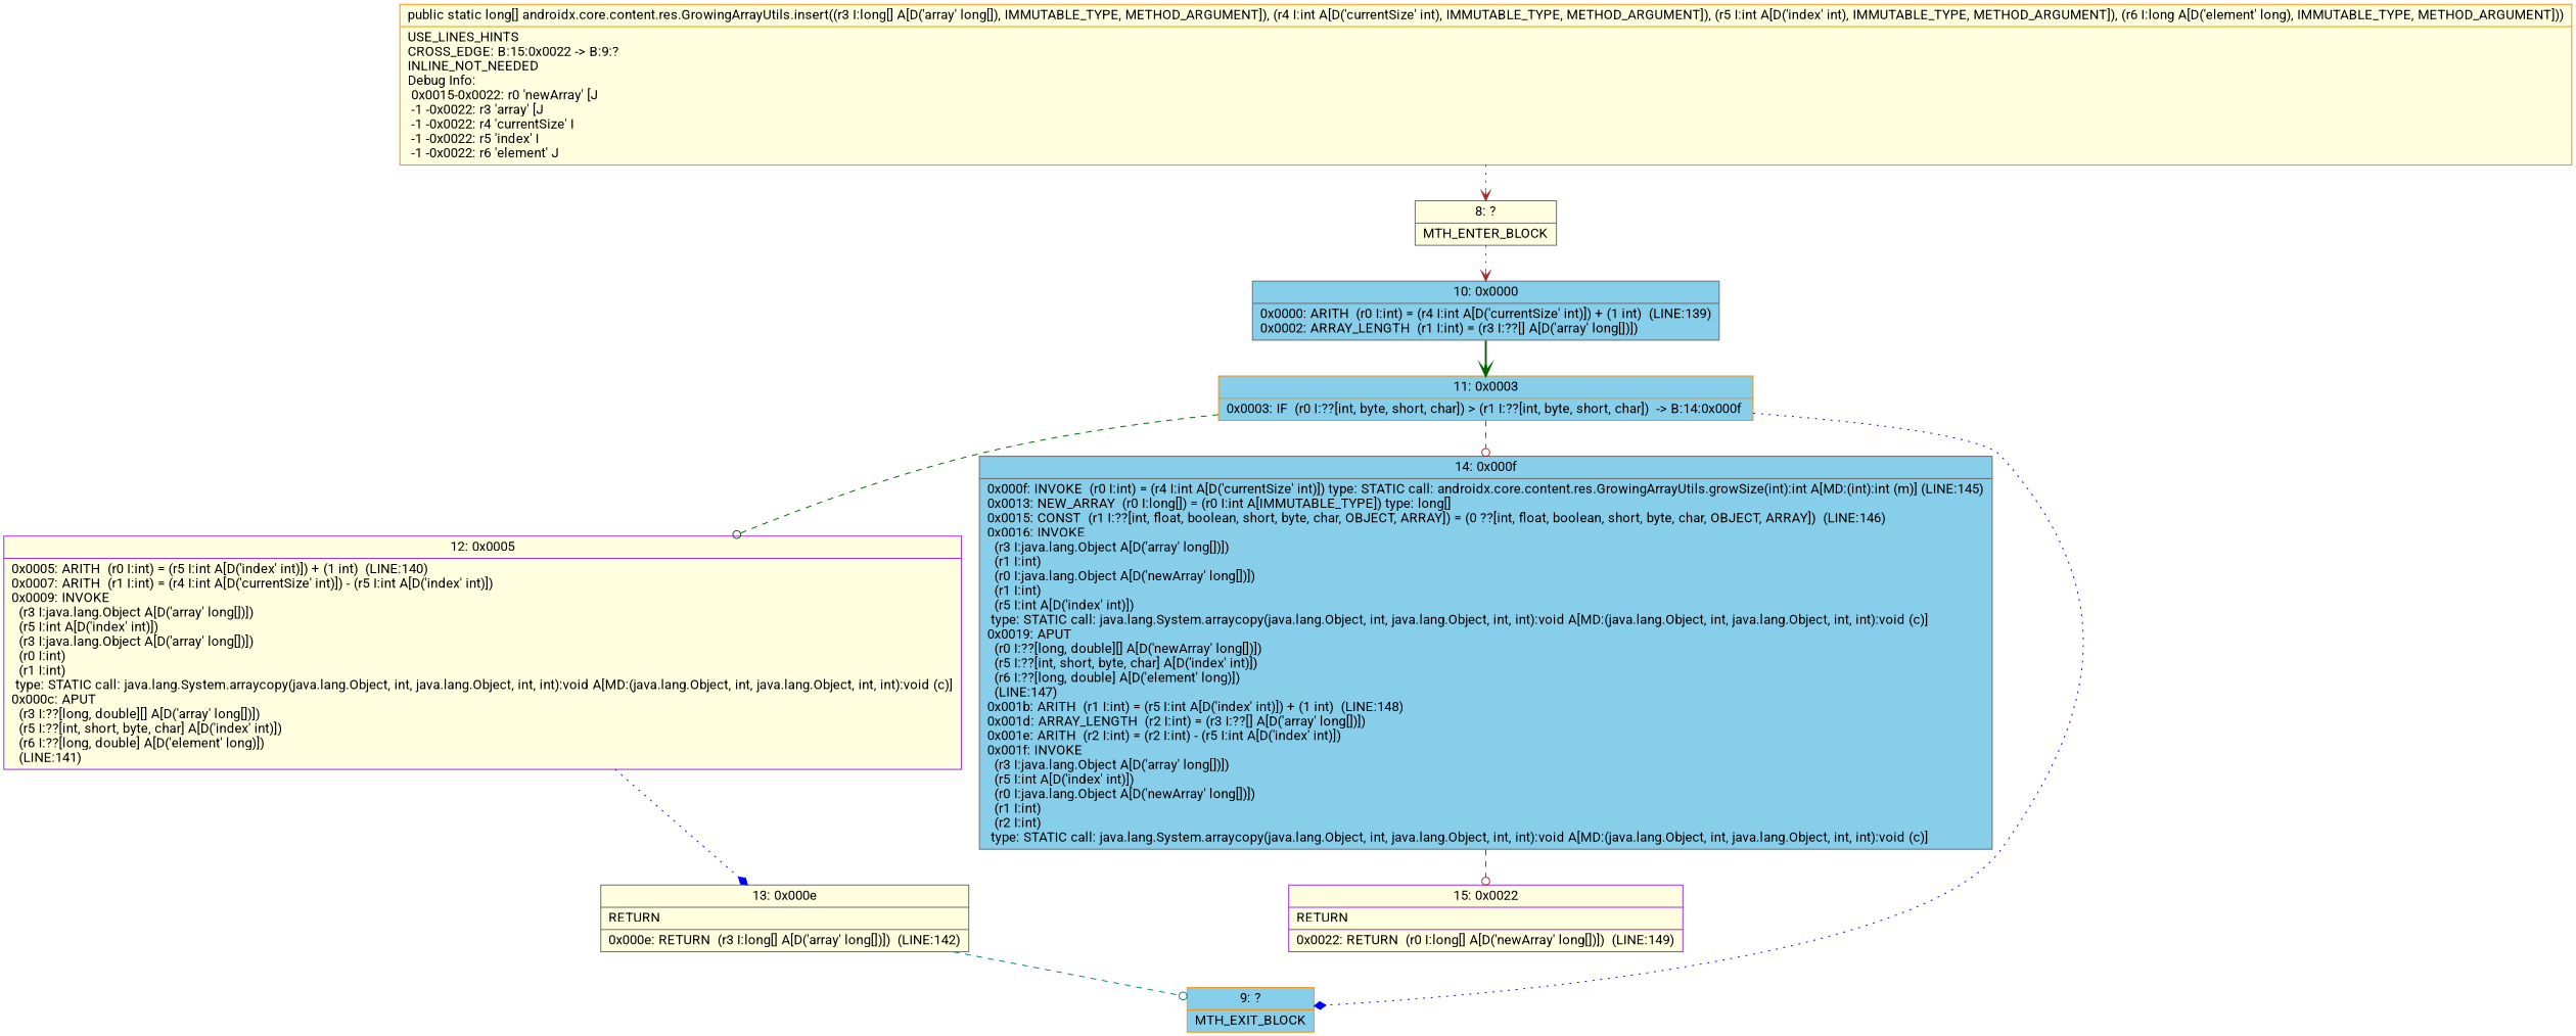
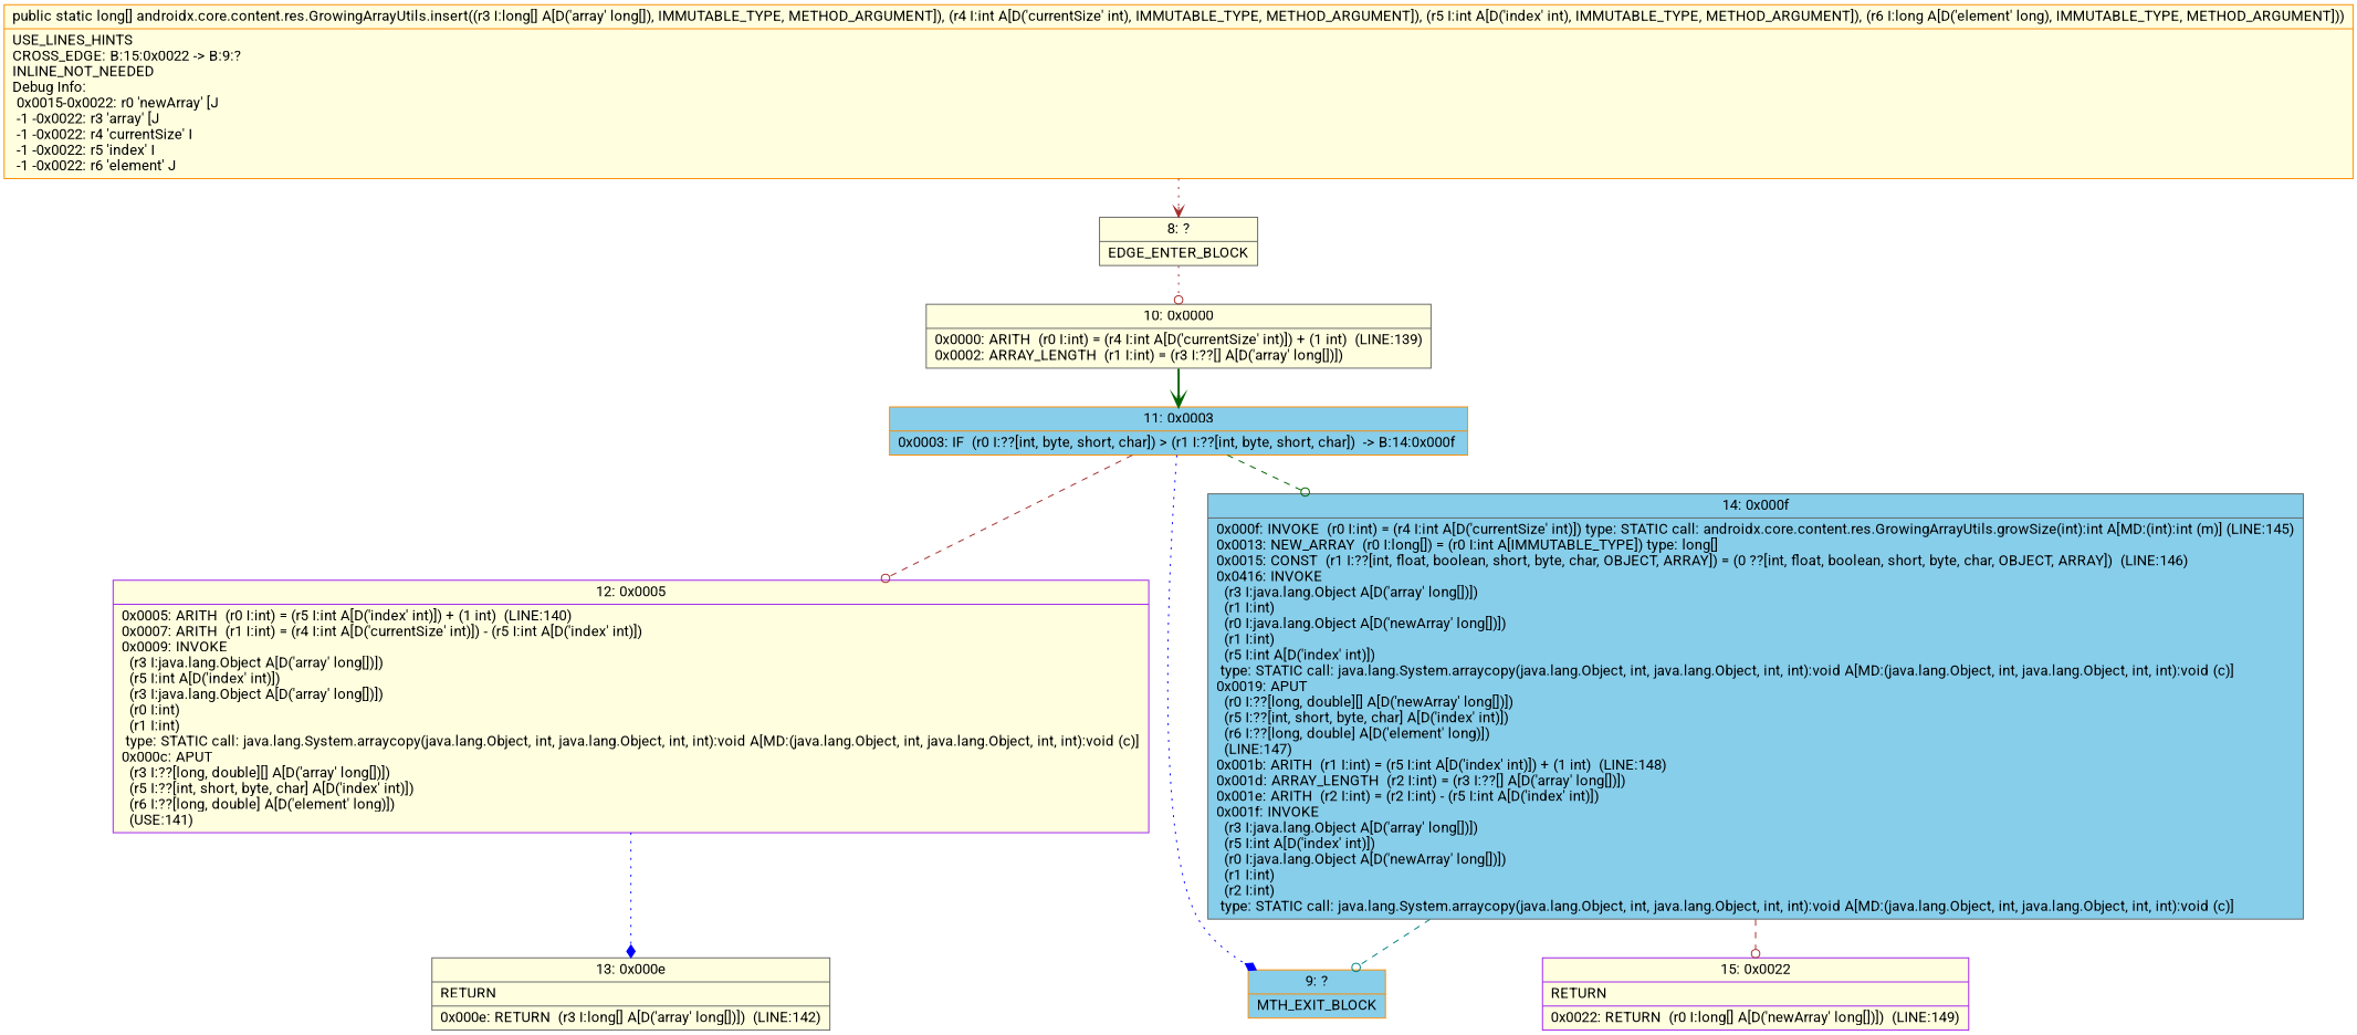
  digraph {
    fontname=Roboto
    node [color=gray40 fillcolor=lightyellow fontname=Roboto shape=record style=filled]
    edge [arrowhead=odot color=brown fontname=Roboto style=dotted]
-   n1 [label="{8\:\ ?|MTH_ENTER_BLOCK\l}"]
-   n2 [fillcolor=skyblue label="{10\:\ 0x0000|0x0000: ARITH  (r0 I:int) = (r4 I:int A[D('currentSize' int)]) + (1 int)  (LINE:139)\l0x0002: ARRAY_LENGTH  (r1 I:int) = (r3 I:??[] A[D('array' long[])]) \l}"]
+   n1 [label="{8\:\ ?|EDGE_ENTER_BLOCK\l}"]
+   n2 [label="{10\:\ 0x0000|0x0000: ARITH  (r0 I:int) = (r4 I:int A[D('currentSize' int)]) + (1 int)  (LINE:139)\l0x0002: ARRAY_LENGTH  (r1 I:int) = (r3 I:??[] A[D('array' long[])]) \l}"]
    n3 [color=darkorange fillcolor=skyblue label="{11\:\ 0x0003|0x0003: IF  (r0 I:??[int, byte, short, char]) \> (r1 I:??[int, byte, short, char])  \-\> B:14:0x000f \l}"]
-   n4 [color=purple label="{12\:\ 0x0005|0x0005: ARITH  (r0 I:int) = (r5 I:int A[D('index' int)]) + (1 int)  (LINE:140)\l0x0007: ARITH  (r1 I:int) = (r4 I:int A[D('currentSize' int)]) \- (r5 I:int A[D('index' int)]) \l0x0009: INVOKE  \l  (r3 I:java.lang.Object A[D('array' long[])])\l  (r5 I:int A[D('index' int)])\l  (r3 I:java.lang.Object A[D('array' long[])])\l  (r0 I:int)\l  (r1 I:int)\l type: STATIC call: java.lang.System.arraycopy(java.lang.Object, int, java.lang.Object, int, int):void A[MD:(java.lang.Object, int, java.lang.Object, int, int):void (c)]\l0x000c: APUT  \l  (r3 I:??[long, double][] A[D('array' long[])])\l  (r5 I:??[int, short, byte, char] A[D('index' int)])\l  (r6 I:??[long, double] A[D('element' long)])\l  (LINE:141)\l}"]
-   n5 [fillcolor=skyblue label="{14\:\ 0x000f|0x000f: INVOKE  (r0 I:int) = (r4 I:int A[D('currentSize' int)]) type: STATIC call: androidx.core.content.res.GrowingArrayUtils.growSize(int):int A[MD:(int):int (m)] (LINE:145)\l0x0013: NEW_ARRAY  (r0 I:long[]) = (r0 I:int A[IMMUTABLE_TYPE]) type: long[] \l0x0015: CONST  (r1 I:??[int, float, boolean, short, byte, char, OBJECT, ARRAY]) = (0 ??[int, float, boolean, short, byte, char, OBJECT, ARRAY])  (LINE:146)\l0x0016: INVOKE  \l  (r3 I:java.lang.Object A[D('array' long[])])\l  (r1 I:int)\l  (r0 I:java.lang.Object A[D('newArray' long[])])\l  (r1 I:int)\l  (r5 I:int A[D('index' int)])\l type: STATIC call: java.lang.System.arraycopy(java.lang.Object, int, java.lang.Object, int, int):void A[MD:(java.lang.Object, int, java.lang.Object, int, int):void (c)]\l0x0019: APUT  \l  (r0 I:??[long, double][] A[D('newArray' long[])])\l  (r5 I:??[int, short, byte, char] A[D('index' int)])\l  (r6 I:??[long, double] A[D('element' long)])\l  (LINE:147)\l0x001b: ARITH  (r1 I:int) = (r5 I:int A[D('index' int)]) + (1 int)  (LINE:148)\l0x001d: ARRAY_LENGTH  (r2 I:int) = (r3 I:??[] A[D('array' long[])]) \l0x001e: ARITH  (r2 I:int) = (r2 I:int) \- (r5 I:int A[D('index' int)]) \l0x001f: INVOKE  \l  (r3 I:java.lang.Object A[D('array' long[])])\l  (r5 I:int A[D('index' int)])\l  (r0 I:java.lang.Object A[D('newArray' long[])])\l  (r1 I:int)\l  (r2 I:int)\l type: STATIC call: java.lang.System.arraycopy(java.lang.Object, int, java.lang.Object, int, int):void A[MD:(java.lang.Object, int, java.lang.Object, int, int):void (c)]\l}"]
+   n4 [color=purple label="{12\:\ 0x0005|0x0005: ARITH  (r0 I:int) = (r5 I:int A[D('index' int)]) + (1 int)  (LINE:140)\l0x0007: ARITH  (r1 I:int) = (r4 I:int A[D('currentSize' int)]) \- (r5 I:int A[D('index' int)]) \l0x0009: INVOKE  \l  (r3 I:java.lang.Object A[D('array' long[])])\l  (r5 I:int A[D('index' int)])\l  (r3 I:java.lang.Object A[D('array' long[])])\l  (r0 I:int)\l  (r1 I:int)\l type: STATIC call: java.lang.System.arraycopy(java.lang.Object, int, java.lang.Object, int, int):void A[MD:(java.lang.Object, int, java.lang.Object, int, int):void (c)]\l0x000c: APUT  \l  (r3 I:??[long, double][] A[D('array' long[])])\l  (r5 I:??[int, short, byte, char] A[D('index' int)])\l  (r6 I:??[long, double] A[D('element' long)])\l  (USE:141)\l}"]
+   n5 [fillcolor=skyblue label="{14\:\ 0x000f|0x000f: INVOKE  (r0 I:int) = (r4 I:int A[D('currentSize' int)]) type: STATIC call: androidx.core.content.res.GrowingArrayUtils.growSize(int):int A[MD:(int):int (m)] (LINE:145)\l0x0013: NEW_ARRAY  (r0 I:long[]) = (r0 I:int A[IMMUTABLE_TYPE]) type: long[] \l0x0015: CONST  (r1 I:??[int, float, boolean, short, byte, char, OBJECT, ARRAY]) = (0 ??[int, float, boolean, short, byte, char, OBJECT, ARRAY])  (LINE:146)\l0x0416: INVOKE  \l  (r3 I:java.lang.Object A[D('array' long[])])\l  (r1 I:int)\l  (r0 I:java.lang.Object A[D('newArray' long[])])\l  (r1 I:int)\l  (r5 I:int A[D('index' int)])\l type: STATIC call: java.lang.System.arraycopy(java.lang.Object, int, java.lang.Object, int, int):void A[MD:(java.lang.Object, int, java.lang.Object, int, int):void (c)]\l0x0019: APUT  \l  (r0 I:??[long, double][] A[D('newArray' long[])])\l  (r5 I:??[int, short, byte, char] A[D('index' int)])\l  (r6 I:??[long, double] A[D('element' long)])\l  (LINE:147)\l0x001b: ARITH  (r1 I:int) = (r5 I:int A[D('index' int)]) + (1 int)  (LINE:148)\l0x001d: ARRAY_LENGTH  (r2 I:int) = (r3 I:??[] A[D('array' long[])]) \l0x001e: ARITH  (r2 I:int) = (r2 I:int) \- (r5 I:int A[D('index' int)]) \l0x001f: INVOKE  \l  (r3 I:java.lang.Object A[D('array' long[])])\l  (r5 I:int A[D('index' int)])\l  (r0 I:java.lang.Object A[D('newArray' long[])])\l  (r1 I:int)\l  (r2 I:int)\l type: STATIC call: java.lang.System.arraycopy(java.lang.Object, int, java.lang.Object, int, int):void A[MD:(java.lang.Object, int, java.lang.Object, int, int):void (c)]\l}"]
    n6 [color=darkorange fillcolor=skyblue label="{9\:\ ?|MTH_EXIT_BLOCK\l}"]
    n7 [label="{13\:\ 0x000e|RETURN\l|0x000e: RETURN  (r3 I:long[] A[D('array' long[])])  (LINE:142)\l}"]
    n8 [color=purple label="{15\:\ 0x0022|RETURN\l|0x0022: RETURN  (r0 I:long[] A[D('newArray' long[])])  (LINE:149)\l}"]
    n9 [color=darkorange label="{public static long[] androidx.core.content.res.GrowingArrayUtils.insert((r3 I:long[] A[D('array' long[]), IMMUTABLE_TYPE, METHOD_ARGUMENT]), (r4 I:int A[D('currentSize' int), IMMUTABLE_TYPE, METHOD_ARGUMENT]), (r5 I:int A[D('index' int), IMMUTABLE_TYPE, METHOD_ARGUMENT]), (r6 I:long A[D('element' long), IMMUTABLE_TYPE, METHOD_ARGUMENT]))  | USE_LINES_HINTS\lCROSS_EDGE: B:15:0x0022 \-\> B:9:?\lINLINE_NOT_NEEDED\lDebug Info:\l  0x0015\-0x0022: r0 'newArray' [J\l  \-1 \-0x0022: r3 'array' [J\l  \-1 \-0x0022: r4 'currentSize' I\l  \-1 \-0x0022: r5 'index' I\l  \-1 \-0x0022: r6 'element' J\l}"]
-   n1 -> n2 [arrowhead=vee]
+   n1 -> n2
    n2 -> n3 [arrowhead=vee color=darkgreen style=bold]
-   n3 -> n4 [color=darkgreen style=dashed]
-   n3 -> n5 [style=dashed]
+   n3 -> n4 [style=dashed]
+   n3 -> n5 [color=darkgreen style=dashed]
    n3 -> n6 [arrowhead=diamond color=blue]
    n4 -> n7 [arrowhead=diamond color=blue]
    n5 -> n8 [style=dashed]
-   n7 -> n6 [color=teal style=dashed]
+   n5 -> n6 [color=teal style=dashed]
    n9 -> n1 [arrowhead=vee]
  }
